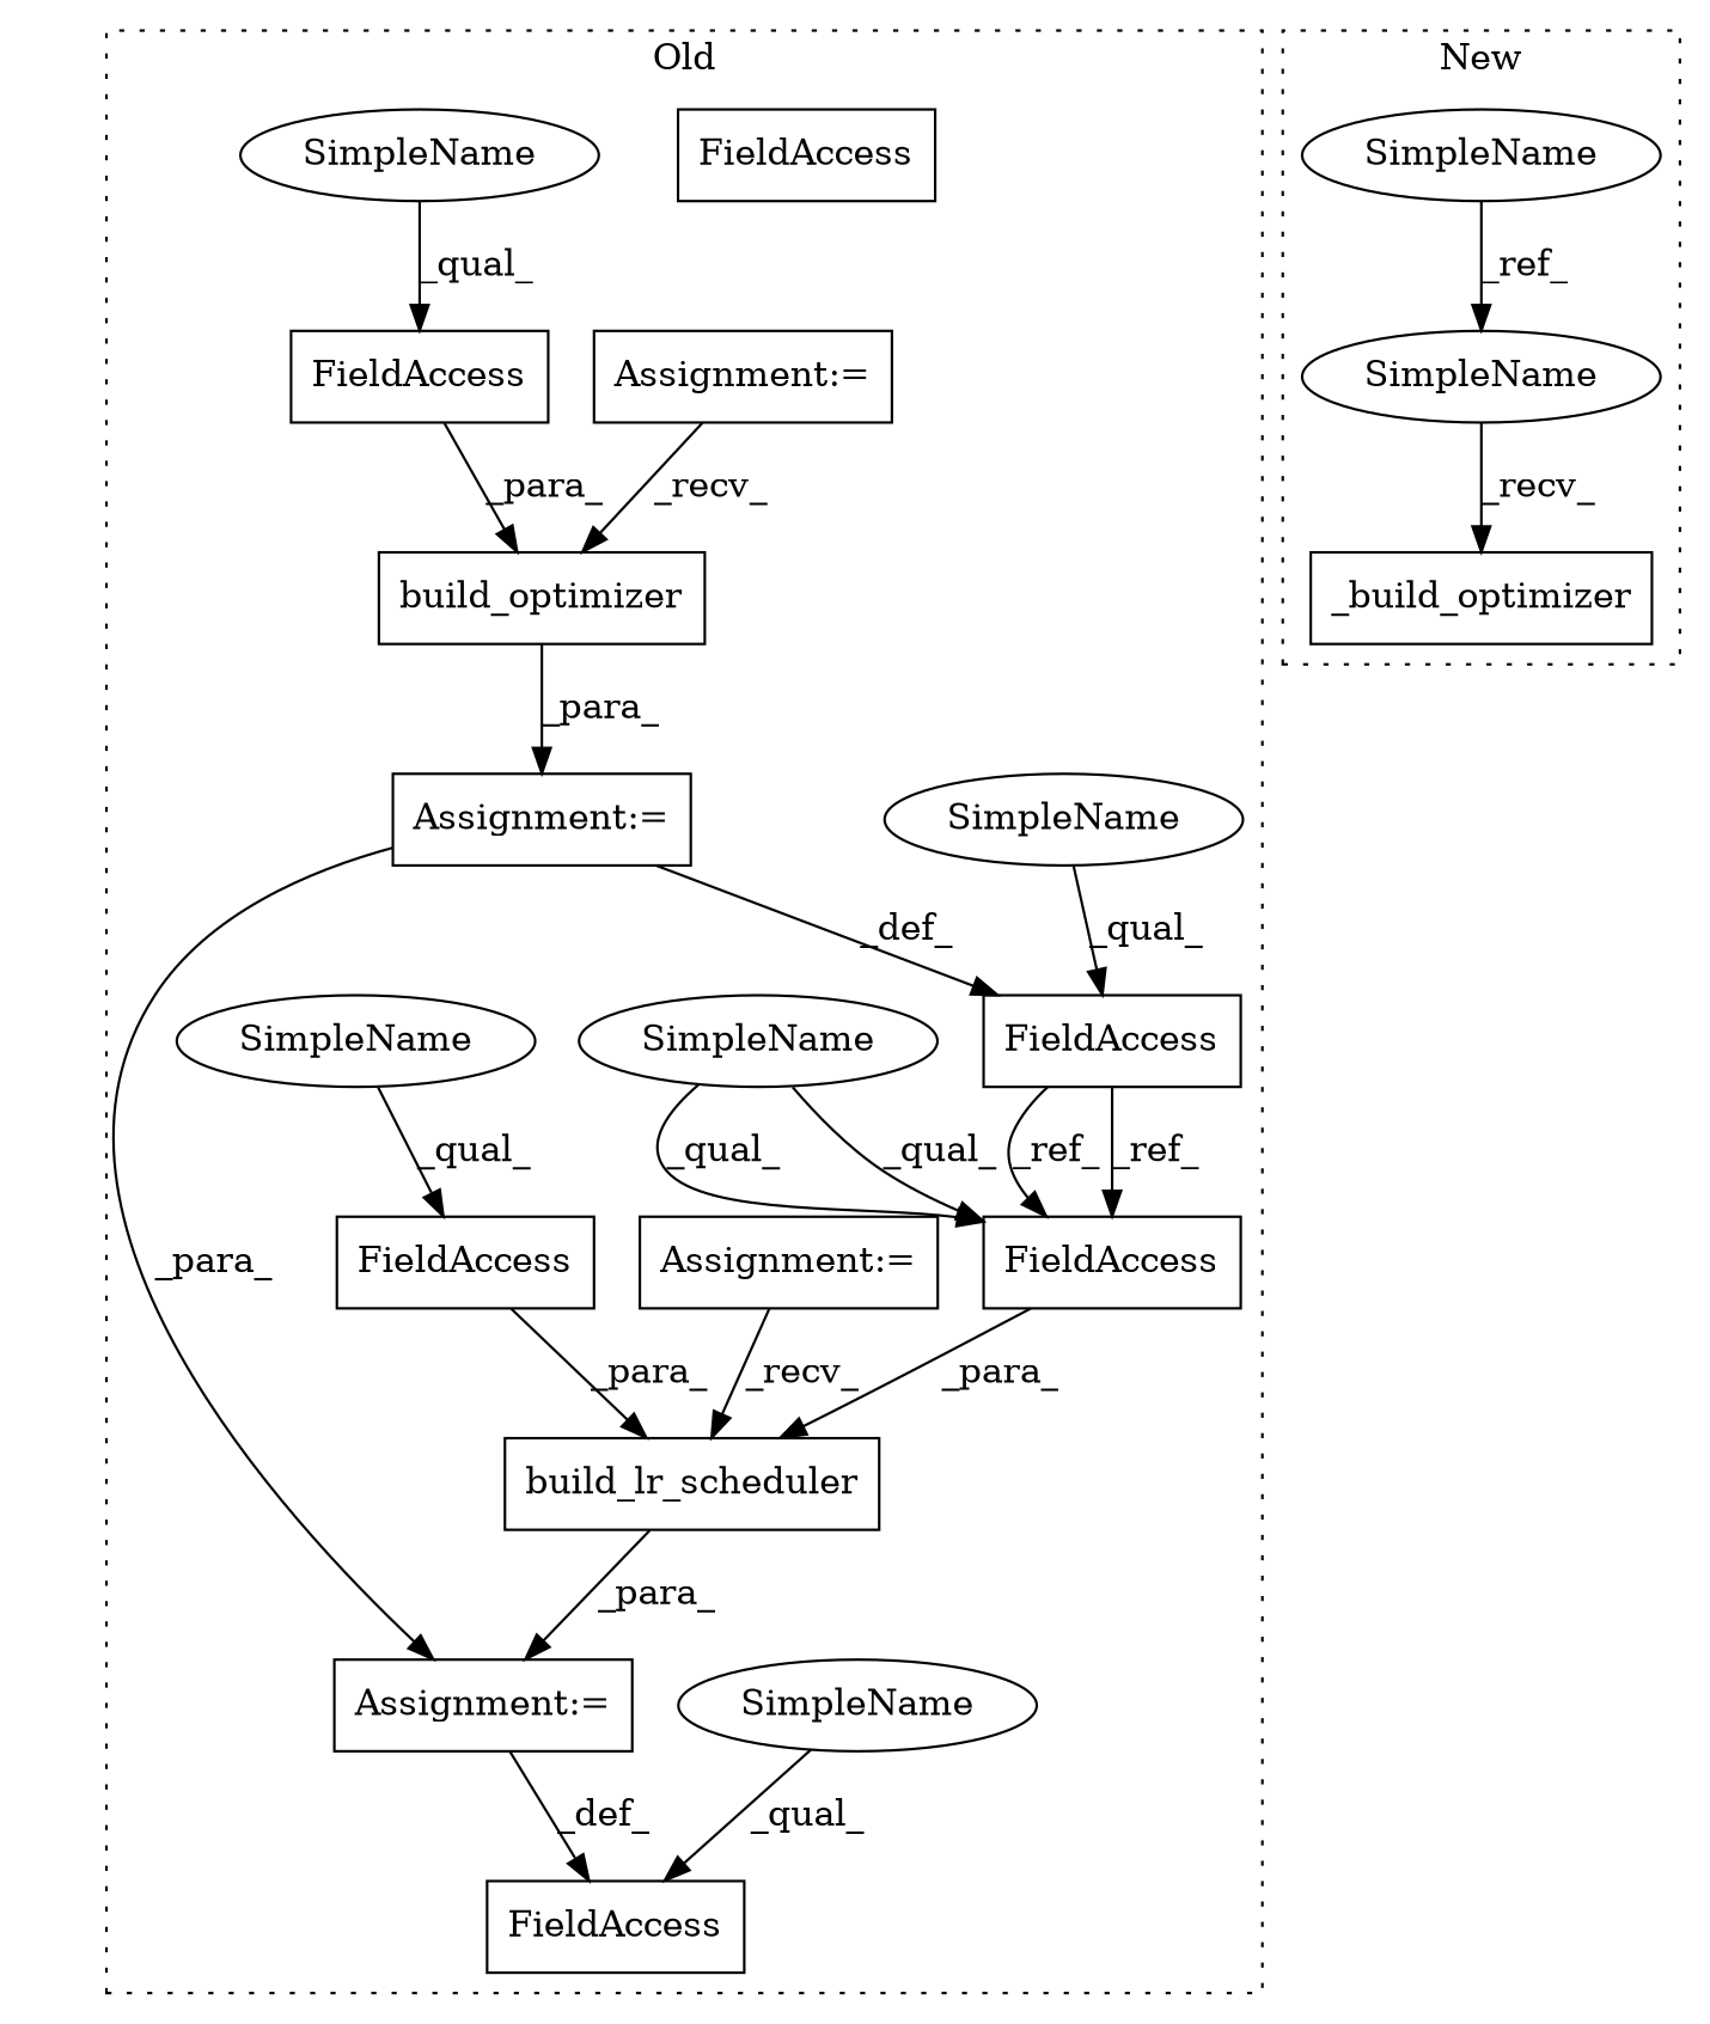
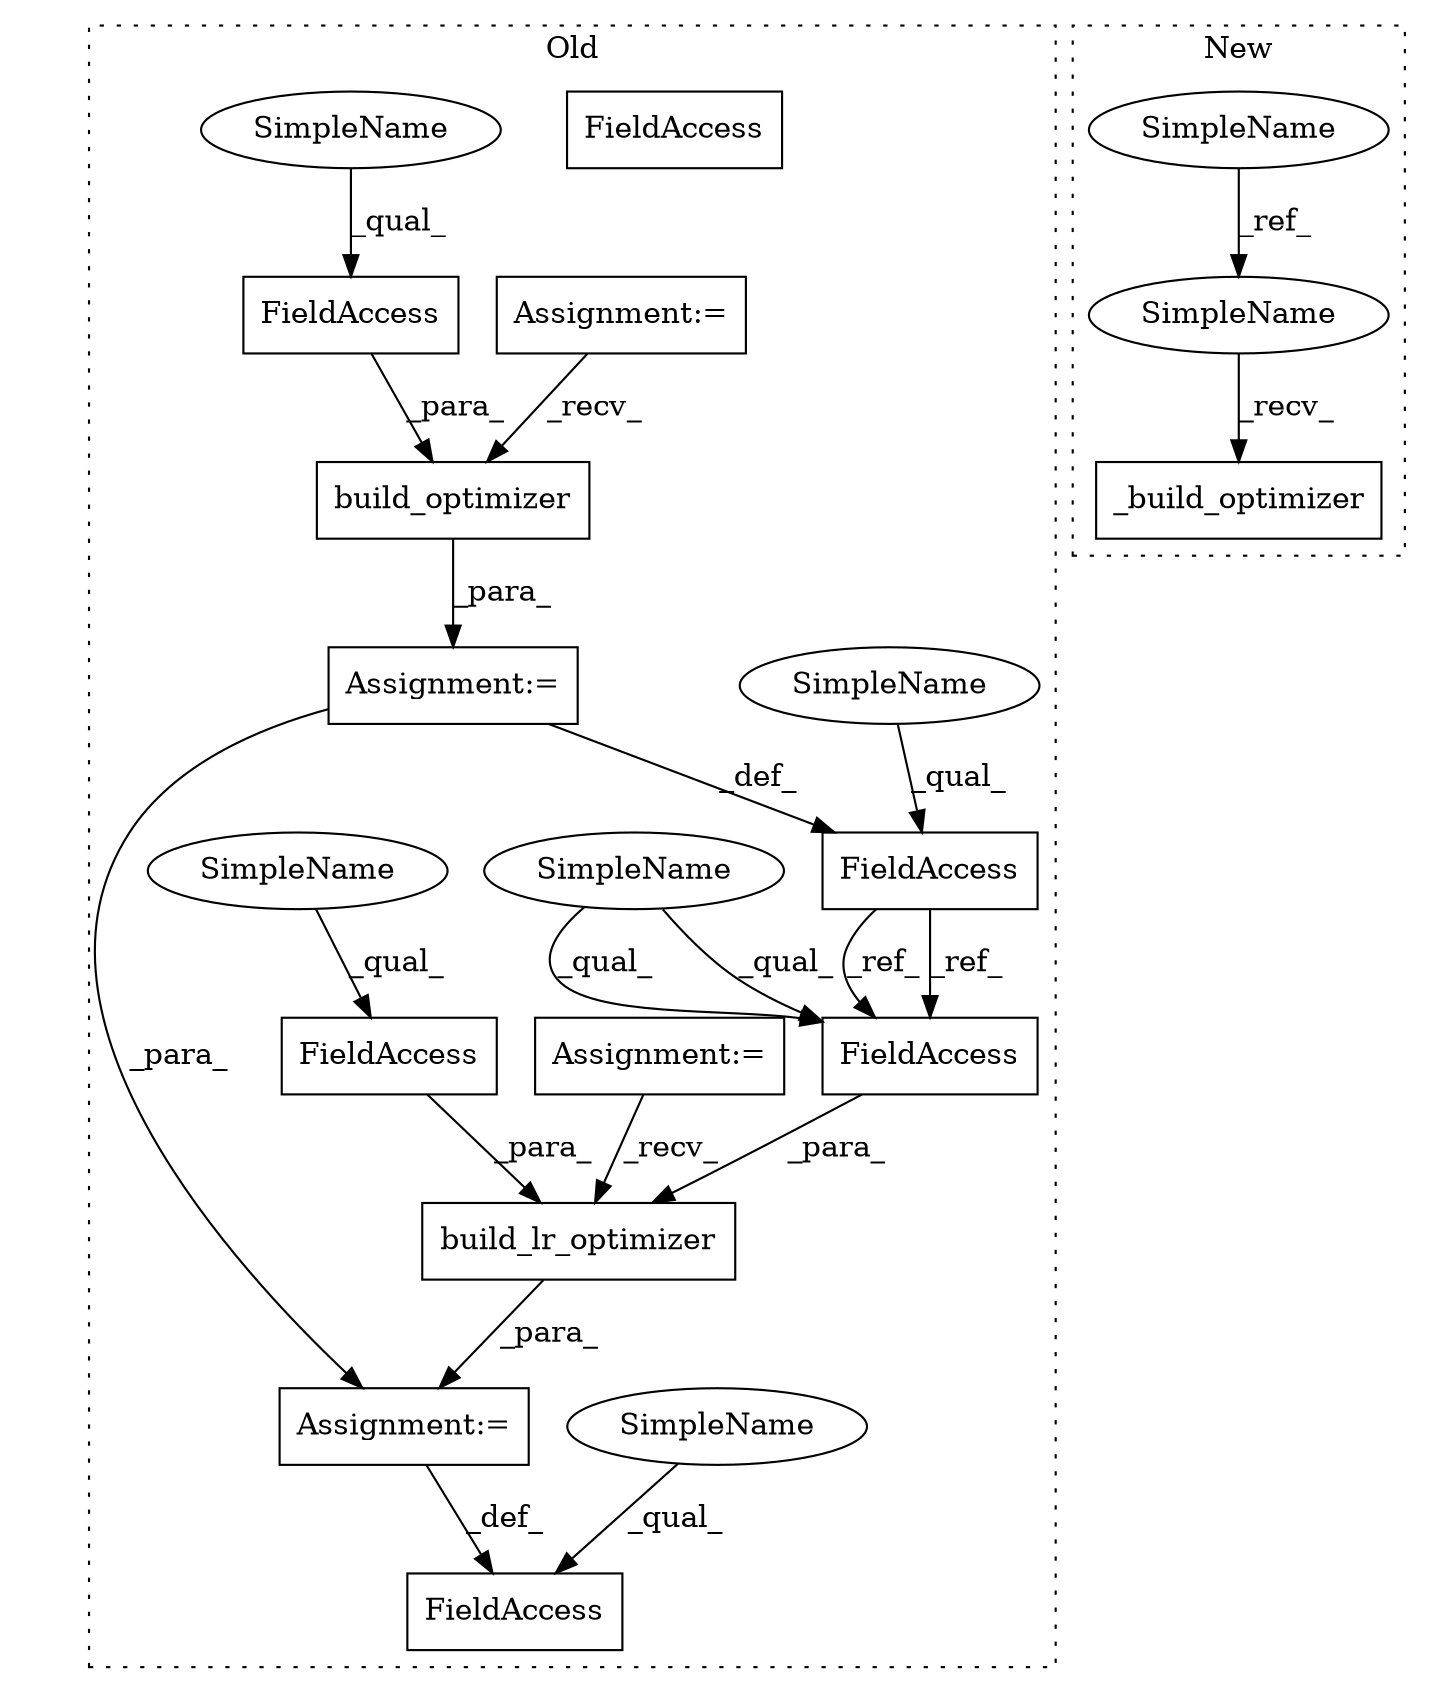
  digraph {
    node [a=42 l=4 s=2400 shape=box]
-   n1 [a=32 l="19,1" label=build_lr_scheduler s="2371,2414"]
+   n1 [a=32 l="19,1" label=build_lr_optimizer s="2371,2414"]
    n2 [a=22 l=14 label=FieldAccess s=2261]
    n3 [a=22 l=17 label=FieldAccess s=2340]
    n4 [a=22 l=9 label=FieldAccess s=2390]
    n5 [a=7 l=1 label="Assignment:=" s=2357]
    n6 [a=7 l=12 label="Assignment:=" s=1978]
    n7 [a=22 l=9 label=FieldAccess s=2298]
    n8 [a=22 l=14 label=FieldAccess]
    n9 [a=32 l="16,1" label=build_optimizer s="2282,2331"]
    n10 [a=7 l=5 label="Assignment:=" s=2021]
    n11 [a=7 l=1 label="Assignment:=" s=2275]
    n12 [label=SimpleName s=2340 shape=ellipse]
    n13 [label=SimpleName shape=ellipse]
    n14 [label=SimpleName s=2390 shape=ellipse]
    n15 [label=SimpleName s=2261 shape=ellipse]
    n16 [label=SimpleName s=2298 shape=ellipse]
    n17 [a=22 l=14 label=FieldAccess]
    n18 [a=32 l=18 label=_build_optimizer s=2292]
    n19 [label=SimpleName s=1994 shape=ellipse]
    n20 [label=SimpleName s=2287 shape=ellipse]
    subgraph cluster_1 {
      label=Old
      style=dotted
      n1
      n2
      n3
      n4
      n5
      n6
      n7
      n8
      n9
      n10
      n11
      n12
      n13
      n14
      n15
      n16
      n17
    }
    subgraph cluster_2 {
      label=New
      style=dotted
      n18
      n19
      n20
    }
    n1 -> n5 [label=_para_]
    n2 -> n17 [label=_ref_]
    n2 -> n17 [label=_ref_]
    n4 -> n1 [label=_para_]
    n5 -> n3 [label=_def_]
    n6 -> n1 [label=_recv_]
    n7 -> n9 [label=_para_]
    n9 -> n11 [label=_para_]
    n10 -> n9 [label=_recv_]
    n11 -> n2 [label=_def_]
    n11 -> n5 [label=_para_]
    n12 -> n3 [label=_qual_]
    n13 -> n17 [label=_qual_]
    n13 -> n17 [label=_qual_]
    n14 -> n4 [label=_qual_]
    n15 -> n2 [label=_qual_]
    n16 -> n7 [label=_qual_]
    n17 -> n1 [label=_para_]
    n19 -> n20 [label=_ref_]
    n20 -> n18 [label=_recv_]
  }
